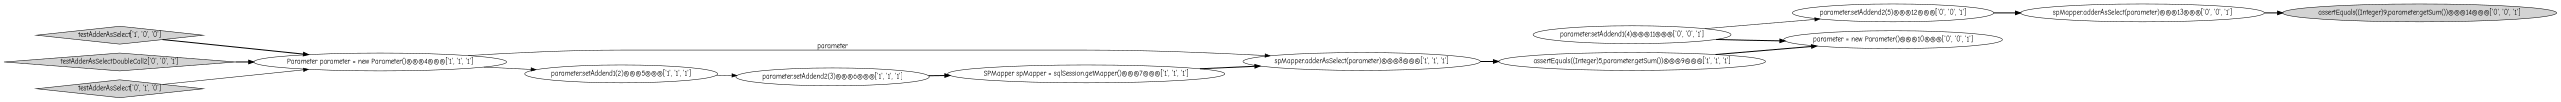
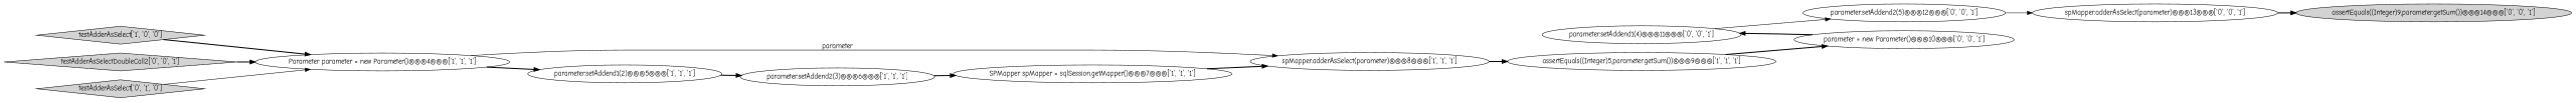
  digraph {
    fontname="Comic Neue"
    rankdir=LR
    node [fillcolor=white fontname="Comic Neue" shape=ellipse style=filled]
    edge [fontname="Comic Neue" style=bold]
    n1 [label="parameter.setAddend2(5)@@@12@@@['0', '0', '1']"]
    n2 [label="spMapper.adderAsSelect(parameter)@@@13@@@['0', '0', '1']"]
    n3 [fillcolor=lightgray label="assertEquals((Integer)9,parameter.getSum())@@@14@@@['0', '0', '1']"]
    n4 [fillcolor=lightgray label="testAdderAsSelect['1', '0', '0']" shape=diamond]
    n5 [label="Parameter parameter = new Parameter()@@@4@@@['1', '1', '1']"]
    n6 [label="spMapper.adderAsSelect(parameter)@@@8@@@['1', '1', '1']"]
    n7 [label="parameter.setAddend1(2)@@@5@@@['1', '1', '1']"]
    n8 [label="SPMapper spMapper = sqlSession.getMapper()@@@7@@@['1', '1', '1']"]
    n9 [label="assertEquals((Integer)5,parameter.getSum())@@@9@@@['1', '1', '1']"]
    n10 [fillcolor=lightgray label="testAdderAsSelectDoubleCall2['0', '0', '1']" shape=diamond]
    n11 [label="parameter = new Parameter()@@@10@@@['0', '0', '1']"]
    n12 [label="parameter.setAddend1(4)@@@11@@@['0', '0', '1']"]
    n13 [label="parameter.setAddend2(3)@@@6@@@['1', '1', '1']"]
    n14 [fillcolor=lightgray label="testAdderAsSelect['0', '1', '0']" shape=diamond]
-   n1 -> n2
+   n1 -> n2 [style=solid]
    n2 -> n3
    n4 -> n5
    n5 -> n6 [label=parameter style=solid]
-   n5 -> n7 [style=solid]
+   n5 -> n7
    n6 -> n9
-   n7 -> n13 [style=solid]
+   n7 -> n13
    n8 -> n6
    n9 -> n11
    n10 -> n5
-   n12 -> n11
+   n11 -> n12
    n12 -> n1 [style=solid]
    n13 -> n8
    n14 -> n5 [style=solid]
  }
